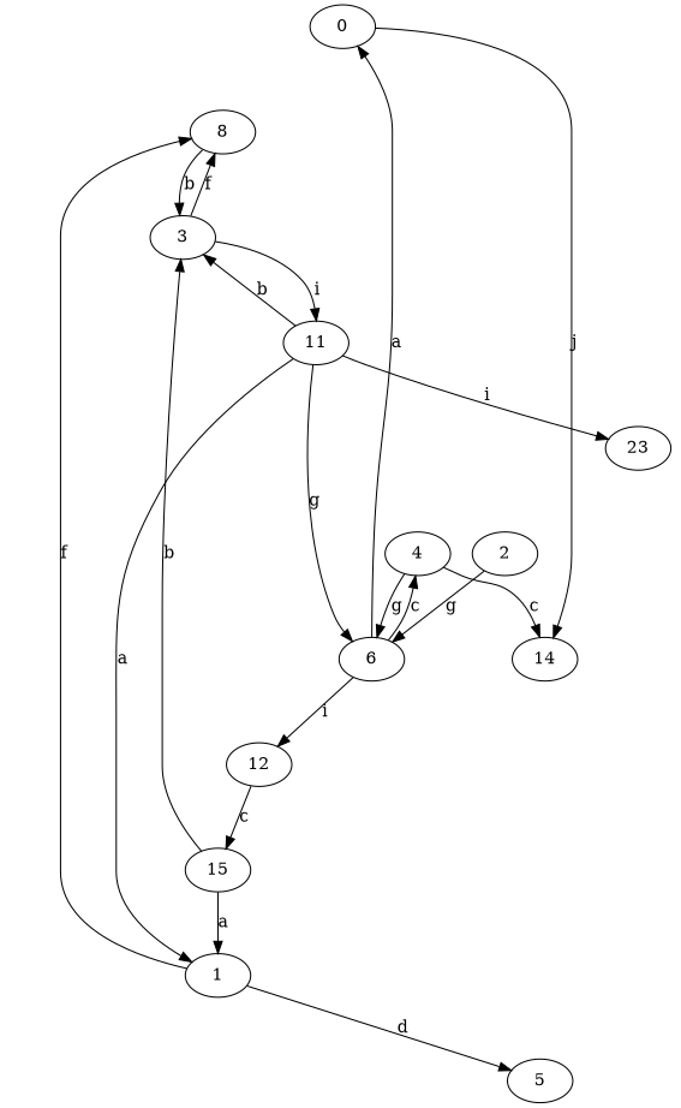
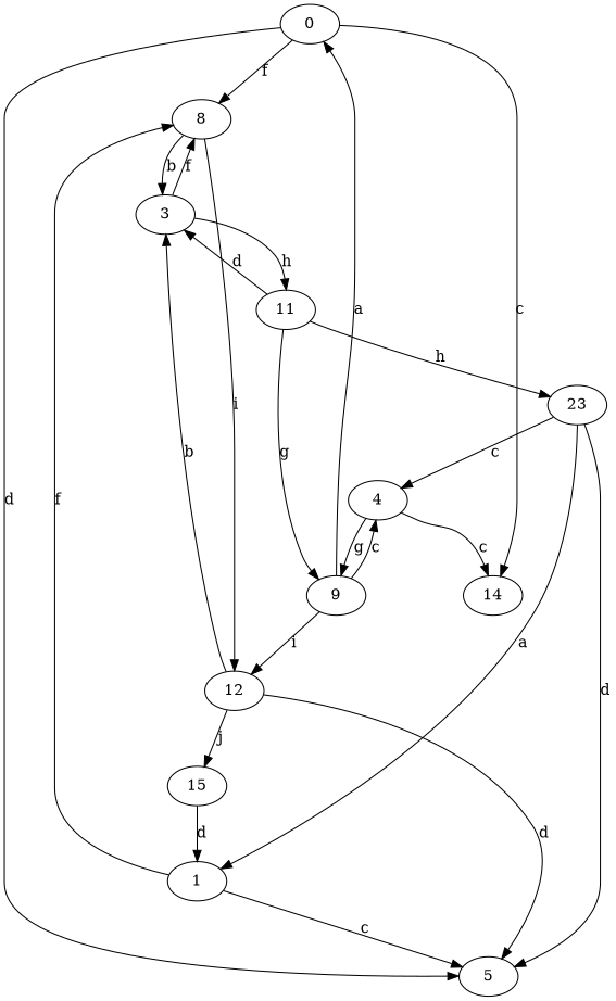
  strict digraph {
    0
    5
    8
    14
    3
    12
    1
    15
-   2
-   9 [label=6]
+   9
    4
    11
    n13 [label=23]
-   0 -> 14 [label=j]
+   0 -> 5 [label=d]
+   0 -> 8 [label=f]
+   0 -> 14 [label=c]
    8 -> 3 [label=b]
+   8 -> 12 [label=i]
    3 -> 8 [label=f]
-   3 -> 11 [label=i]
-   15 -> 3 [label=b]
-   12 -> 15 [label=c]
-   1 -> 5 [label=d]
+   3 -> 11 [label=h]
+   12 -> 5 [label=d]
+   12 -> 3 [label=b]
+   12 -> 15 [label=j]
+   1 -> 5 [label=c]
    1 -> 8 [label=f]
-   15 -> 1 [label=a]
-   2 -> 9 [label=g]
+   15 -> 1 [label=d]
    9 -> 0 [label=a]
    9 -> 12 [label=i]
    9 -> 4 [label=c]
    4 -> 14 [label=c]
    4 -> 9 [label=g]
-   11 -> 3 [label=b]
-   11 -> 1 [label=a]
+   11 -> 3 [label=d]
+   n13 -> 1 [label=a]
    11 -> 9 [label=g]
-   11 -> n13 [label=i]
+   11 -> n13 [label=h]
+   n13 -> 5 [label=d]
+   n13 -> 4 [label=c]
  }
